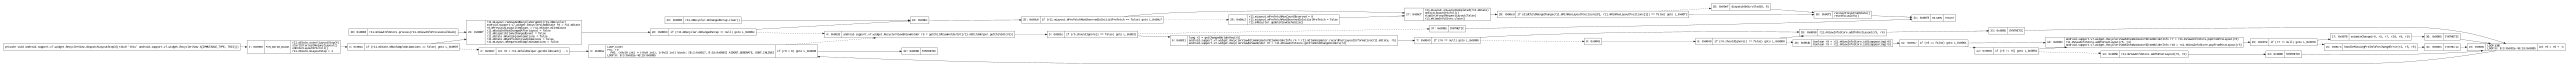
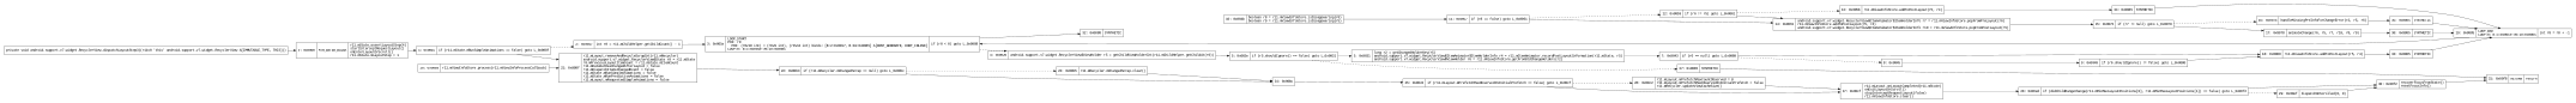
  digraph {
    fontname="Liberation Mono"
    rankdir=LR
    node [fontname="Liberation Mono" shape=record]
    edge [fontname="Liberation Mono"]
    n1 [label="{0\:\ 0x0000|MTH_ENTER_BLOCK\l|r11.mState.assertLayoutStep(4)\lstartInterceptRequestLayout()\lonEnterLayoutOrScroll()\lr11.mState.mLayoutStep = 1\l}"]
    n2 [label="{1\:\ 0x0015|if (r11.mState.mRunSimpleAnimations == false) goto L_0x008f\l}"]
    n3 [label="{2\:\ 0x0017|int r0 = r11.mChildHelper.getChildCount() \- 1\l}"]
    n4 [label="{21\:\ 0x008f|r11.mLayout.removeAndRecycleScrapInt(r11.mRecycler)\landroid.support.v7.widget.RecyclerView$State r0 = r11.mState\lr0.mPreviousLayoutItemCount = r11.mState.mItemCount\lr11.mDataSetHasChangedAfterLayout = false\lr11.mDispatchItemsChangedEvent = false\lr11.mState.mRunSimpleAnimations = false\lr11.mState.mRunPredictiveAnimations = false\lr11.mLayout.mRequestedSimpleAnimations = false\l}"]
    n5 [label="{3\:\ 0x001e|LOOP_START\lPHI: r0 \l  PHI: (r0v10 int) = (r0v9 int), (r0v12 int) binds: [B:2:0x0017, B:19:0x0085] A[DONT_GENERATE, DONT_INLINE]\lLOOP:0: B:3:0x001e\-\>B:19:0x0085\l|if (r0 \< 0) goto L_0x0088\l}"]
    n6 [label="{22\:\ 0x00b3|if (r11.mRecycler.mChangedScrap == null) goto L_0x00bc\l}"]
    n7 [label="{4\:\ 0x0020|android.support.v7.widget.RecyclerView$ViewHolder r5 = getChildViewHolderInt(r11.mChildHelper.getChildAt(r0))\l}"]
    n8 [label="{32\:\ 0x0088|SYNTHETIC\l}"]
    n9 [label="{5\:\ 0x002e|if (r5.shouldIgnore() == false) goto L_0x0031\l}"]
    n10 [label="{6\:\ 0x0031|long r2 = getChangedHolderKey(r5)\landroid.support.v7.widget.RecyclerView$ItemAnimator$ItemHolderInfo r4 = r11.mItemAnimator.recordPostLayoutInformation(r11.mState, r5)\landroid.support.v7.widget.RecyclerView$ViewHolder r6 = r11.mViewInfoStore.getFromOldChangeHolders(r2)\l}"]
    n11 [label="{37\:\ 0x0085|SYNTHETIC\l}"]
    n12 [label="{7\:\ 0x0043|if (r6 == null) goto L_0x0080\l}"]
    n13 [label="{31\:\ 0x00f8|RETURN\l|return\l}"]
    n14 [label="{8\:\ 0x0045}"]
    n15 [label="{18\:\ 0x0080|r11.mViewInfoStore.addToPostLayout(r5, r4)\l}"]
    n16 [label="{9\:\ 0x0049|if (r6.shouldIgnore() != false) goto L_0x0080\l}"]
    n17 [label="{33\:\ 0x0085|SYNTHETIC\l}"]
    n18 [label="{10\:\ 0x004b|boolean r8 = r11.mViewInfoStore.isDisappearing(r6)\lboolean r9 = r11.mViewInfoStore.isDisappearing(r5)\l}"]
    n19 [label="{11\:\ 0x0057|if (r8 == false) goto L_0x0061\l}"]
    n20 [label="{12\:\ 0x0059|if (r6 != r5) goto L_0x0061\l}"]
    n21 [label="{14\:\ 0x0061|android.support.v7.widget.RecyclerView$ItemAnimator$ItemHolderInfo r7 = r11.mViewInfoStore.popFromPreLayout(r6)\lr11.mViewInfoStore.addToPostLayout(r5, r4)\landroid.support.v7.widget.RecyclerView$ItemAnimator$ItemHolderInfo r10 = r11.mViewInfoStore.popFromPostLayout(r5)\l}"]
    n22 [label="{13\:\ 0x005b|r11.mViewInfoStore.addToPostLayout(r5, r4)\l}"]
    n23 [label="{15\:\ 0x0072|if (r7 != null) goto L_0x0078\l}"]
    n24 [label="{34\:\ 0x0085|SYNTHETIC\l}"]
    n25 [label="{19\:\ 0x0085|LOOP_END\lLOOP:0: B:3:0x001e\-\>B:19:0x0085\l|int r0 = r0 + \-1\l}"]
    n26 [label="{16\:\ 0x0074|handleMissingPreInfoForChangeError(r2, r5, r6)\l}"]
    n27 [label="{17\:\ 0x0078|animateChange(r6, r5, r7, r10, r8, r9)\l}"]
    n28 [label="{35\:\ 0x0085|SYNTHETIC\l}"]
    n29 [label="{36\:\ 0x0085|SYNTHETIC\l}"]
    n30 [label="{20\:\ 0x0088|r11.mViewInfoStore.process(r11.mViewInfoProcessCallback)\l}"]
    n31 [label="{23\:\ 0x00b5|r11.mRecycler.mChangedScrap.clear()\l}"]
    n32 [label="{24\:\ 0x00bc}"]
    n33 [label="{25\:\ 0x00c0|if (r11.mLayout.mPrefetchMaxObservedInInitialPrefetch == false) goto L_0x00cf\l}"]
    n34 [label="{26\:\ 0x00c2|r11.mLayout.mPrefetchMaxCountObserved = 0\lr11.mLayout.mPrefetchMaxObservedInInitialPrefetch = false\lr11.mRecycler.updateViewCacheSize()\l}"]
    n35 [label="{27\:\ 0x00cf|r11.mLayout.onLayoutCompleted(r11.mState)\lonExitLayoutOrScroll()\lstopInterceptRequestLayout(false)\lr11.mViewInfoStore.clear()\l}"]
    n36 [label="{28\:\ 0x00ed|if (didChildRangeChange(r11.mMinMaxLayoutPositions[0], r11.mMinMaxLayoutPositions[1]) == false) goto L_0x00f2\l}"]
    n37 [label="{29\:\ 0x00ef|dispatchOnScrolled(0, 0)\l}"]
    n38 [label="{30\:\ 0x00f2|recoverFocusFromState()\lresetFocusInfo()\l}"]
    n39 [label="{private void android.support.v7.widget.RecyclerView.dispatchLayoutStep3((r11v0 'this' android.support.v7.widget.RecyclerView A[IMMUTABLE_TYPE, THIS])) }"]
    n1 -> n2
    n2 -> n3 [style=dashed]
    n2 -> n4
    n3 -> n5
    n4 -> n6
    n5 -> n7 [style=dashed]
    n5 -> n8
-   n6 -> n7 [style=dashed]
+   n6 -> n31 [style=dashed]
    n6 -> n32
    n7 -> n9
    n9 -> n10
    n9 -> n11 [style=dashed]
    n10 -> n12
    n11 -> n13
    n12 -> n14 [style=dashed]
    n12 -> n15
    n14 -> n16
    n15 -> n17
    n16 -> n15
-   n16 -> n18 [style=dashed]
    n17 -> n25
    n18 -> n19
    n19 -> n20 [style=dashed]
    n19 -> n21
    n20 -> n21
    n20 -> n22 [style=dashed]
    n21 -> n23
    n22 -> n24
    n23 -> n26 [style=dashed]
    n23 -> n27
    n24 -> n25
    n25 -> n5
    n26 -> n28
    n27 -> n29
    n28 -> n25
    n29 -> n25
    n30 -> n4
    n31 -> n32
    n32 -> n33
    n33 -> n34 [style=dashed]
    n33 -> n35
    n34 -> n35
    n35 -> n36
    n36 -> n37 [style=dashed]
    n36 -> n38
    n37 -> n38
    n38 -> n13
    n39 -> n1
  }
